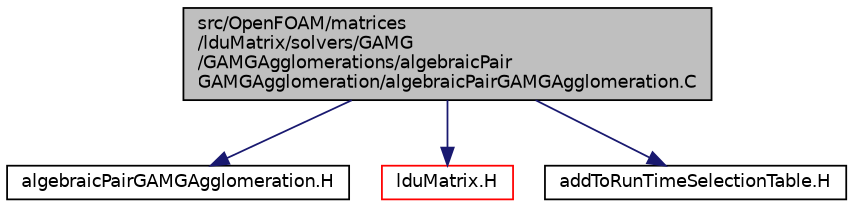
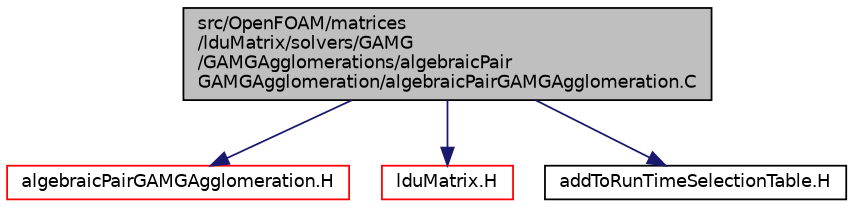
  digraph {
    node [color=black fontname=Helvetica fontsize=10 shape=record]
    edge [color=midnightblue fontname=Helvetica fontsize=10 labelfontname=Helvetica labelfontsize=10 style=solid]
    n1 [fillcolor=grey75 fontcolor=black height=0.2 label="src/OpenFOAM/matrices\l/lduMatrix/solvers/GAMG\l/GAMGAgglomerations/algebraicPair\lGAMGAgglomeration/algebraicPairGAMGAgglomeration.C" style=filled width=0.4]
-   n2 [height=0.2 label="algebraicPairGAMGAgglomeration.H" width=0.4]
+   n2 [color=red height=0.2 label="algebraicPairGAMGAgglomeration.H" width=0.4]
    n3 [color=red height=0.2 label="lduMatrix.H" width=0.4]
    n4 [height=0.2 label="addToRunTimeSelectionTable.H" width=0.4]
    n1 -> n2
    n1 -> n3
    n1 -> n4
  }
